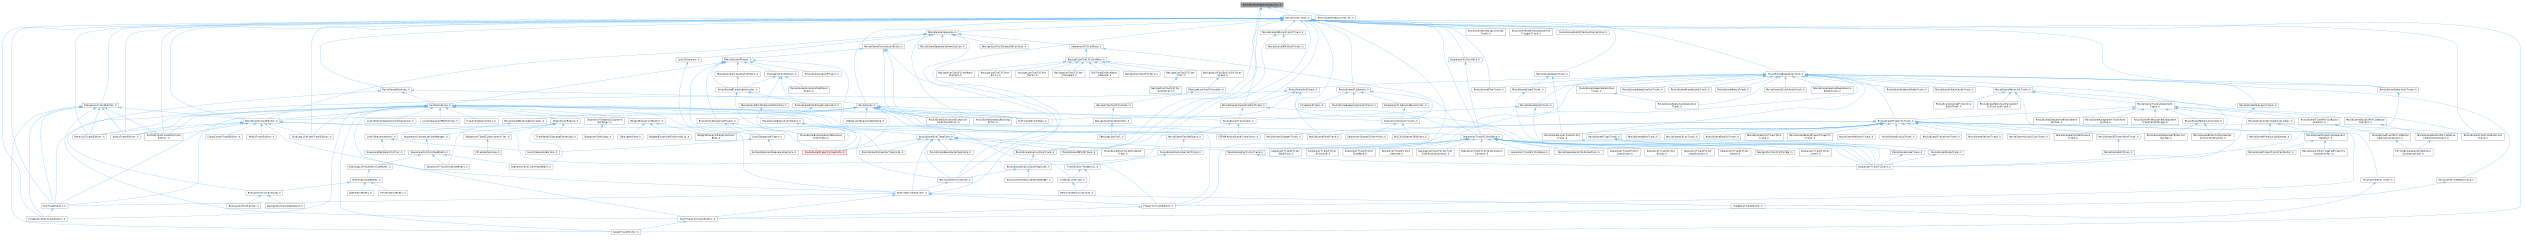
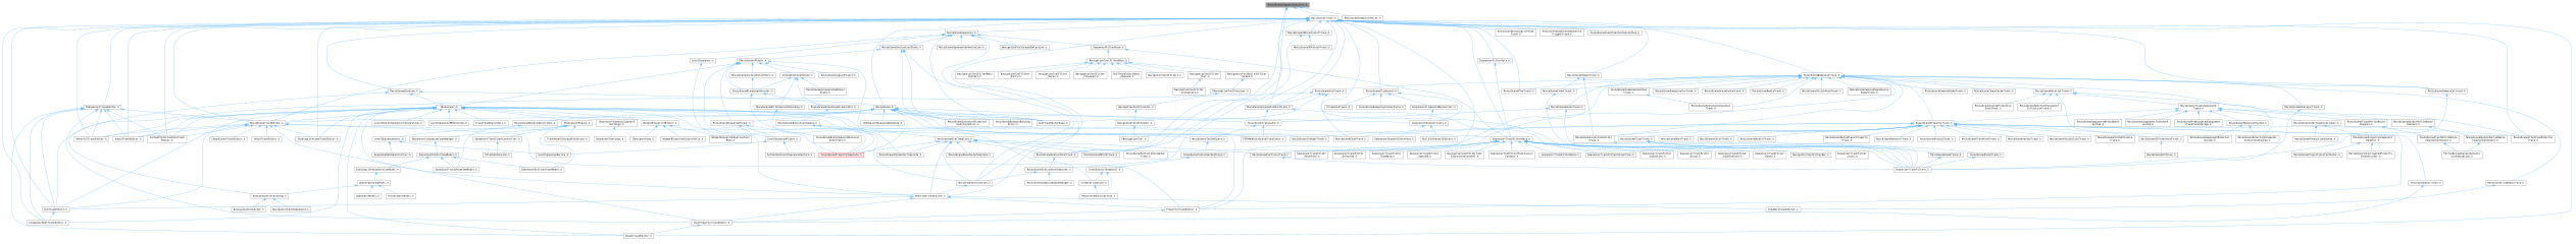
  digraph {
    fontname="JetBrains Mono"
    node [color=grey40 fillcolor=white fontname="JetBrains Mono" fontsize=10 shape=box style=filled]
    edge [color=steelblue1 dir=back fontname="JetBrains Mono" fontsize=10 labelfontname=Helvetica labelfontsize=10 style=solid]
    n1 [color=gray40 fillcolor=grey60 fontcolor=black height=0.2 label="MovieSceneSegmentCompiler.h" width=0.4]
    n2 [height=0.2 label="MovieSceneCinematicShotTrack.h" width=0.4]
    n3 [height=0.2 label="MovieSceneCompilerRules.h" width=0.4]
    n4 [height=0.2 label="MovieSceneEvaluationTrack.h" width=0.4]
    n5 [height=0.2 label="MovieSceneTrack.h" width=0.4]
    n6 [height=0.2 label="MovieSceneTranslator.h" width=0.4]
    n7 [height=0.2 label="SequencerTrackFilters.h" width=0.4]
    n8 [height=0.2 label="MovieSceneEvaluationTemplate.h" width=0.4]
    n9 [height=0.2 label="KeyframeTrackEditor.h" width=0.4]
    n10 [height=0.2 label="PropertyTrackEditor.h" width=0.4]
    n11 [height=0.2 label="SubTrackEditor.h" width=0.4]
    n12 [height=0.2 label="SpawnTrackEditor.h" width=0.4]
    n13 [height=0.2 label="CinematicShotTrackEditor.h" width=0.4]
    n14 [height=0.2 label="AudioTrackEditor.h" width=0.4]
    n15 [height=0.2 label="BindingLifetimeTrackEditor.h" width=0.4]
    n16 [height=0.2 label="CustomPrimitiveDataTrack\lEditor.h" width=0.4]
    n17 [height=0.2 label="ISequencerTrackEditor.h" width=0.4]
    n18 [height=0.2 label="MaterialTrackEditor.h" width=0.4]
    n19 [height=0.2 label="MovieSceneTrackEditor.h" width=0.4]
    n20 [height=0.2 label="SequencerTrackFilterBase.h" width=0.4]
    n21 [height=0.2 label="MovieScene.h" width=0.4]
    n22 [height=0.2 label="MovieSceneEnumTrack.h" width=0.4]
    n23 [height=0.2 label="MovieScene3DConstraintTrack.h" width=0.4]
    n24 [height=0.2 label="MovieSceneBinding.h" width=0.4]
    n25 [height=0.2 label="MovieSceneBindingLifetime\lTrack.h" width=0.4]
    n26 [height=0.2 label="MovieSceneCVarTrack.h" width=0.4]
    n27 [height=0.2 label="MovieSceneCameraCutTrack.h" width=0.4]
    n28 [height=0.2 label="MovieSceneCameraShakeSource\lTriggerTrack.h" width=0.4]
    n29 [height=0.2 label="MovieSceneClipboard.h" width=0.4]
    n30 [height=0.2 label="MovieSceneConditionCustomization.h" width=0.4]
    n31 [height=0.2 label="MovieSceneNameableTrack.h" width=0.4]
    n32 [height=0.2 label="MovieScenePrimitiveMaterial\lTrack.h" width=0.4]
    n33 [height=0.2 label="MovieSceneSequence.h" width=0.4]
    n34 [height=0.2 label="MovieSceneSpawnTrack.h" width=0.4]
    n35 [height=0.2 label="SequencerFilterData.h" width=0.4]
    n36 [height=0.2 label="FCPXMLMovieSceneTranslator.h" width=0.4]
    n37 [height=0.2 label="MovieSceneToolHelpers.h" width=0.4]
    n38 [height=0.2 label="MovieSceneToolsUserSettings.h" width=0.4]
    n39 [height=0.2 label="TrackEditorThumbnail.h" width=0.4]
    n40 [height=0.2 label="MediaThumbnailSection.h" width=0.4]
    n41 [height=0.2 label="ThumbnailSection.h" width=0.4]
    n42 [height=0.2 label="MovieSceneCompiledDataManager.h" width=0.4]
    n43 [height=0.2 label="MovieSceneEvaluation.h" width=0.4]
    n44 [height=0.2 label="BoolPropertyTrackEditor.h" width=0.4]
    n45 [height=0.2 label="TimeWarpTrackEditor.h" width=0.4]
    n46 [height=0.2 label="ChaosCacheTrackEditor.h" width=0.4]
    n47 [height=0.2 label="MediaTrackEditor.h" width=0.4]
    n48 [height=0.2 label="NavigationToolFilterBar.h" width=0.4]
    n49 [height=0.2 label="NavigationToolFilterText\lExpressionContext.h" width=0.4]
    n50 [height=0.2 label="SequencerTextFilterExpression\lContext.h" width=0.4]
    n51 [height=0.2 label="SequencerTrackFilterBase.h" width=0.4]
-   n52 [height=0.2 label="MovieSceneSkeletalAnimation.h" width=0.4]
+   n52 [height=0.2 label="SequencerTrackFilterCollection.h" width=0.4]
    n53 [height=0.2 label="SequencerTrackFilter\l_Condition.h" width=0.4]
    n54 [height=0.2 label="SequencerTrackFilter\l_Group.h" width=0.4]
    n55 [height=0.2 label="SequencerTrackFilter\l_HideIsolate.h" width=0.4]
    n56 [height=0.2 label="SequencerTrackFilter\l_Keyed.h" width=0.4]
    n57 [height=0.2 label="SequencerTrackFilter\l_Level.h" width=0.4]
    n58 [height=0.2 label="SequencerTrackFilter\l_Modified.h" width=0.4]
    n59 [height=0.2 label="SequencerTrackFilter\l_Selected.h" width=0.4]
    n60 [height=0.2 label="SequencerTrackFilter\l_TimeWarp.h" width=0.4]
    n61 [height=0.2 label="SequencerTrackFilter\l_Unbound.h" width=0.4]
    n62 [height=0.2 label="K2Node_GetSequenceBinding.h" width=0.4]
    n63 [height=0.2 label="MovieSceneBindingOverrides.h" width=0.4]
    n64 [height=0.2 label="MovieSceneDirectorBlueprint\lConditionUtils.h" width=0.4]
    n65 [height=0.2 label="MovieSceneDynamicBinding\lUtils.h" width=0.4]
    n66 [height=0.2 label="MovieSceneIntegerTrack.h" width=0.4]
    n67 [height=0.2 label="MovieSceneSequencePlayer.h" width=0.4]
    n68 [height=0.2 label="SubTrackEditorBase.h" width=0.4]
    n69 [color=red fillcolor="#FFF0F0" height=0.2 label="MovieScenePropertyTemplate.h" width=0.4]
    n70 [height=0.2 label="MovieScene3DAttachTrack.h" width=0.4]
    n71 [height=0.2 label="MovieScene3DPathTrack.h" width=0.4]
-   n72 [height=0.2 label="Customization.h" width=0.4]
+   n72 [height=0.2 label="ISequencer.h" width=0.4]
    n73 [height=0.2 label="NavigationToolBinding.h" width=0.4]
    n74 [height=0.2 label="SequencerChannelTraits.h" width=0.4]
    n75 [height=0.2 label="ClipboardTypes.h" width=0.4]
    n76 [height=0.2 label="MovieSceneGameplayCueSections.h" width=0.4]
    n77 [height=0.2 label="SequencerClipboardReconciler.h" width=0.4]
    n78 [height=0.2 label="MovieSceneAudioTrack.h" width=0.4]
    n79 [height=0.2 label="MovieSceneCameraShakeSource\lShakeTrack.h" width=0.4]
    n80 [height=0.2 label="MovieSceneCameraShakeTrack.h" width=0.4]
    n81 [height=0.2 label="MovieSceneChaosCacheTrack.h" width=0.4]
    n82 [height=0.2 label="MovieSceneCommonAnimation\lTrack.h" width=0.4]
    n83 [height=0.2 label="MovieSceneSkeletalAnimation\lTrack.h" width=0.4]
    n84 [height=0.2 label="MovieSceneDataLayerTrack.h" width=0.4]
    n85 [height=0.2 label="MovieSceneEventTrack.h" width=0.4]
    n86 [height=0.2 label="MovieSceneGameplayCueTrack.h" width=0.4]
    n87 [height=0.2 label="MovieSceneGroomCacheTrack.h" width=0.4]
    n88 [height=0.2 label="MovieSceneLevelVisibility\lTrack.h" width=0.4]
    n89 [height=0.2 label="MovieSceneMaterialTrack.h" width=0.4]
    n90 [height=0.2 label="MovieScenePropertyTrack.h" width=0.4]
    n91 [height=0.2 label="MovieSceneMediaTrack.h" width=0.4]
    n92 [height=0.2 label="MovieSceneParticleParameter\lTrack.h" width=0.4]
    n93 [height=0.2 label="MovieSceneParticleTrack.h" width=0.4]
    n94 [height=0.2 label="MovieSceneStitchAnimTrack.h" width=0.4]
    n95 [height=0.2 label="MovieSceneSubTrack.h" width=0.4]
    n96 [height=0.2 label="MovieSceneTimeWarpTrack.h" width=0.4]
    n97 [height=0.2 label="MovieSceneMaterialParameter\lCollectionSystem.h" width=0.4]
    n98 [height=0.2 label="LevelSequence.h" width=0.4]
    n99 [height=0.2 label="MovieSceneEvaluationState.h" width=0.4]
    n100 [height=0.2 label="MovieSceneSpawnableAnnotation.h" width=0.4]
    n101 [height=0.2 label="NavigationToolScopedSelection.h" width=0.4]
    n102 [height=0.2 label="SequencerFilterBase.h" width=0.4]
    n103 [height=0.2 label="LevelSequenceActor.h" width=0.4]
    n104 [height=0.2 label="LevelSequencePlayer.h" width=0.4]
    n105 [height=0.2 label="MovieSceneBindingEventReceiver\lInterface.h" width=0.4]
    n106 [height=0.2 label="LevelSequenceBurnIn.h" width=0.4]
    n107 [height=0.2 label="SequenceMediaController.h" width=0.4]
    n108 [height=0.2 label="AutomatedLevelSequenceCapture.h" width=0.4]
    n109 [height=0.2 label="ISequencerModule.h" width=0.4]
    n110 [height=0.2 label="LevelEditorSequencerIntegration.h" width=0.4]
    n111 [height=0.2 label="LevelSequenceFBXInterop.h" width=0.4]
    n112 [height=0.2 label="SequencerThumbnailCapture\lSettings.h" width=0.4]
    n113 [height=0.2 label="TrackThumbnailUtils.h" width=0.4]
    n114 [height=0.2 label="WidgetBlueprintEditor.h" width=0.4]
    n115 [height=0.2 label="NavigationToolActor.h" width=0.4]
    n116 [height=0.2 label="NavigationToolComponent.h" width=0.4]
    n117 [height=0.2 label="SequencerCustomizationManager.h" width=0.4]
    n118 [height=0.2 label="SequencerOutlinerViewModel.h" width=0.4]
    n119 [height=0.2 label="SequencerTrackAreaViewModel.h" width=0.4]
    n120 [height=0.2 label="SequencerTimeSliderController.h" width=0.4]
    n121 [height=0.2 label="TrackModelStorageExtension.h" width=0.4]
    n122 [height=0.2 label="BuiltInChannelEditors.h" width=0.4]
    n123 [height=0.2 label="SequencerChannelInterface.h" width=0.4]
    n124 [height=0.2 label="SequencerSettings.h" width=0.4]
    n125 [height=0.2 label="SDesignerView.h" width=0.4]
    n126 [height=0.2 label="WidgetBlueprintApplication\lMode.h" width=0.4]
    n127 [height=0.2 label="WidgetBlueprintEditorUtils.h" width=0.4]
    n128 [height=0.2 label="SequencerEditorViewModel.h" width=0.4]
    n129 [height=0.2 label="IClockExtension.h" width=0.4]
    n130 [height=0.2 label="BindingLifetimeOverlayModel.h" width=0.4]
    n131 [height=0.2 label="ObjectBindingModel.h" width=0.4]
    n132 [height=0.2 label="PossessableModel.h" width=0.4]
    n133 [height=0.2 label="SpawnableModel.h" width=0.4]
    n134 [height=0.2 label="MovieSceneCustomPrimitive\lDataTrack.h" width=0.4]
    n135 [height=0.2 label="MovieSceneComponentMaterial\lSystem.h" width=0.4]
    n136 [height=0.2 label="MovieSceneMaterialParameter\lCollectionTrack.h" width=0.4]
    n137 [height=0.2 label="MovieSceneTracksComponent\lTypes.h" width=0.4]
    n138 [height=0.2 label="MovieScene3DTransformTrack.h" width=0.4]
    n139 [height=0.2 label="MovieSceneActorReference\lTrack.h" width=0.4]
    n140 [height=0.2 label="MovieSceneBoolTrack.h" width=0.4]
    n141 [height=0.2 label="MovieSceneByteTrack.h" width=0.4]
    n142 [height=0.2 label="MovieSceneColorTrack.h" width=0.4]
    n143 [height=0.2 label="MovieSceneDoubleTrack.h" width=0.4]
-   n144 [height=0.2 label="MovieSceneEulerTransform\lTrack.h" width=0.4]
    n145 [height=0.2 label="MovieSceneFloatTrack.h" width=0.4]
    n146 [height=0.2 label="MovieSceneMediaPlayerProperty\lTrack.h" width=0.4]
    n147 [height=0.2 label="MovieSceneRotatorTrack.h" width=0.4]
    n148 [height=0.2 label="MovieSceneStringTrack.h" width=0.4]
    n149 [height=0.2 label="MovieSceneTransformTrack.h" width=0.4]
    n150 [height=0.2 label="MovieSceneVectorTrack.h" width=0.4]
    n151 [height=0.2 label="MovieSceneVisibilityTrack.h" width=0.4]
    n152 [height=0.2 label="MovieSceneComponentAttachment\lSystem.h" width=0.4]
    n153 [height=0.2 label="MovieSceneComponentTransform\lSystem.h" width=0.4]
    n154 [height=0.2 label="MovieSceneDoublePerlinNoise\lChannel.h" width=0.4]
    n155 [height=0.2 label="MovieSceneFloatPerlinNoise\lChannel.h" width=0.4]
    n156 [height=0.2 label="MovieSceneInterrogationLinker.h" width=0.4]
    n157 [height=0.2 label="MovieSceneMaterialSystem.h" width=0.4]
    n158 [height=0.2 label="MovieScenePreAnimatedComponent\lTransformStorage.h" width=0.4]
    n159 [height=0.2 label="MovieSceneDoublePerlinNoise\lChannelContainer.h" width=0.4]
    n160 [height=0.2 label="MovieSceneFloatPerlinNoise\lChannelContainer.h" width=0.4]
    n161 [height=0.2 label="MovieScenePredictionSystem.h" width=0.4]
    n162 [height=0.2 label="MovieScenePropertyComponent\lHandler.h" width=0.4]
    n163 [height=0.2 label="PerlinNoiseChannelDetails\lCustomization.h" width=0.4]
    n164 [height=0.2 label="MovieSceneInterrogatedProperty\lInstantiator.h" width=0.4]
    n165 [height=0.2 label="MovieScenePropertyInstantiator.h" width=0.4]
    n166 [height=0.2 label="MovieSceneHitProxy.h" width=0.4]
    n167 [height=0.2 label="MovieSceneFadeTrack.h" width=0.4]
    n168 [height=0.2 label="MovieSceneSlomoTrack.h" width=0.4]
    n169 [height=0.2 label="IMovieScenePlayer.h" width=0.4]
    n170 [height=0.2 label="NavigationToolFilterBase.h" width=0.4]
    n171 [height=0.2 label="BlendableTokenStack.h" width=0.4]
    n172 [height=0.2 label="MovieSceneParameterTemplate.h" width=0.4]
    n173 [height=0.2 label="MovieSceneBlendingActuator.h" width=0.4]
    n174 [height=0.2 label="MovieSceneInitialValueStore.h" width=0.4]
    n175 [height=0.2 label="MovieSceneLegacyPlayer.h" width=0.4]
    n176 [height=0.2 label="MovieSceneAccumulatedBlend\lState.h" width=0.4]
    n177 [height=0.2 label="MovieSceneBlendingAccumulator.h" width=0.4]
    n178 [height=0.2 label="MovieSceneMultiChannelBlending.h" width=0.4]
    n179 [height=0.2 label="MovieSceneExecutionTokens.h" width=0.4]
    n180 [height=0.2 label="MovieSceneEvalTemplate.h" width=0.4]
    n181 [height=0.2 label="MovieSceneBaseCacheTemplate.h" width=0.4]
    n182 [height=0.2 label="NavigationToolBuiltInFilter\lParams.h" width=0.4]
    n183 [height=0.2 label="NavigationToolFilterMenu\lContext.h" width=0.4]
    n184 [height=0.2 label="NavigationToolFilter\l_Dirty.h" width=0.4]
    n185 [height=0.2 label="NavigationToolFilter\l_Marks.h" width=0.4]
    n186 [height=0.2 label="NavigationToolFilter\l_Playhead.h" width=0.4]
    n187 [height=0.2 label="NavigationToolFilter\l_Text.h" width=0.4]
    n188 [height=0.2 label="SubTrackEditorBase\l_Unbound.h" width=0.4]
    n189 [height=0.2 label="NavigationToolFilters.h" width=0.4]
    n190 [height=0.2 label="INavigationToolProvider.h" width=0.4]
    n191 [height=0.2 label="NavigationToolFilter\l_CustomText.h" width=0.4]
    n192 [height=0.2 label="NavigationToolProvider.h" width=0.4]
    n193 [height=0.2 label="NavigationToolExtender.h" width=0.4]
    n194 [height=0.2 label="INavigationTool.h" width=0.4]
    n1 -> n2
    n1 -> n3
    n1 -> n4
    n1 -> n5
    n2 -> n6
    n2 -> n7
    n4 -> n8
    n5 -> n2
    n5 -> n4
    n5 -> n8
    n5 -> n9
    n5 -> n10
    n5 -> n11
    n5 -> n12
    n5 -> n13
    n5 -> n14
    n5 -> n15
    n5 -> n16
    n5 -> n17
    n5 -> n18
    n5 -> n19
    n5 -> n20
    n5 -> n21
    n5 -> n22
    n5 -> n23
    n5 -> n24
    n5 -> n25
    n5 -> n26
    n5 -> n27
    n5 -> n28
    n5 -> n29
    n5 -> n30
    n5 -> n31
    n5 -> n32
    n5 -> n33
    n5 -> n34
    n5 -> n35
    n6 -> n36
    n6 -> n37
    n8 -> n42
    n8 -> n43
    n9 -> n10
    n9 -> n11
    n9 -> n44
    n9 -> n45
    n10 -> n44
    n11 -> n13
    n17 -> n11
    n17 -> n12
    n17 -> n13
    n17 -> n14
    n17 -> n16
    n17 -> n18
    n17 -> n19
    n17 -> n44
    n19 -> n9
    n19 -> n10
    n19 -> n11
    n19 -> n14
    n19 -> n15
    n19 -> n16
    n19 -> n18
    n19 -> n20
    n19 -> n46
    n19 -> n47
    n20 -> n7
    n20 -> n48
    n20 -> n49
    n20 -> n50
    n20 -> n51
    n20 -> n52
    n20 -> n53
    n20 -> n54
    n20 -> n55
    n20 -> n56
    n20 -> n57
    n20 -> n58
    n20 -> n59
    n20 -> n60
    n20 -> n61
    n21 -> n6
    n21 -> n19
    n21 -> n22
    n21 -> n36
    n21 -> n62
    n21 -> n63
    n21 -> n64
    n21 -> n65
    n21 -> n66
    n21 -> n67
    n21 -> n68
    n21 -> n69
    n23 -> n70
    n23 -> n71
    n24 -> n21
    n24 -> n72
    n24 -> n73
    n27 -> n7
    n29 -> n74
    n29 -> n75
    n29 -> n76
    n29 -> n77
    n31 -> n26
    n31 -> n27
    n31 -> n78
    n31 -> n79
    n31 -> n80
    n31 -> n81
    n31 -> n82
    n31 -> n83
    n31 -> n84
    n31 -> n85
    n31 -> n86
    n31 -> n87
    n31 -> n88
    n31 -> n89
    n31 -> n90
    n31 -> n91
    n31 -> n92
    n31 -> n93
    n31 -> n94
    n31 -> n95
    n31 -> n96
    n31 -> n97
    n33 -> n19
    n33 -> n43
    n33 -> n68
    n33 -> n98
    n33 -> n99
    n33 -> n100
    n33 -> n101
    n33 -> n102
    n34 -> n85
    n34 -> n88
    n35 -> n20
    n37 -> n38
    n38 -> n39
    n39 -> n40
    n39 -> n41
    n41 -> n40
    n43 -> n9
    n44 -> n12
    n63 -> n103
    n67 -> n104
    n67 -> n105
    n72 -> n9
    n72 -> n10
    n72 -> n11
    n72 -> n12
    n72 -> n13
    n72 -> n14
    n72 -> n15
    n72 -> n16
    n72 -> n18
    n72 -> n19
    n72 -> n37
    n72 -> n41
    n72 -> n44
    n72 -> n68
    n72 -> n74
    n72 -> n109
    n72 -> n110
    n72 -> n111
    n72 -> n112
    n72 -> n113
    n72 -> n114
    n73 -> n115
    n73 -> n116
    n74 -> n122
    n74 -> n123
    n77 -> n74
    n78 -> n6
    n78 -> n7
    n82 -> n83
    n84 -> n7
    n85 -> n7
    n88 -> n7
    n89 -> n32
    n89 -> n134
    n89 -> n135
    n89 -> n136
    n89 -> n137
    n90 -> n10
    n90 -> n22
    n90 -> n32
    n90 -> n66
    n90 -> n88
    n90 -> n138
    n90 -> n139
    n90 -> n140
    n90 -> n141
    n90 -> n142
    n90 -> n143
-   n90 -> n144
    n90 -> n145
    n90 -> n146
    n90 -> n147
    n90 -> n148
    n90 -> n149
    n90 -> n150
    n90 -> n151
    n93 -> n7
    n95 -> n2
    n95 -> n7
    n95 -> n11
    n95 -> n68
    n96 -> n45
    n98 -> n104
    n99 -> n43
    n99 -> n64
    n99 -> n65
    n99 -> n169
    n102 -> n20
    n102 -> n170
    n103 -> n106
    n103 -> n107
    n104 -> n106
    n104 -> n108
    n109 -> n117
    n109 -> n118
    n109 -> n119
    n109 -> n120
    n109 -> n121
    n112 -> n124
    n114 -> n125
    n114 -> n126
    n114 -> n127
    n117 -> n128
    n120 -> n129
    n128 -> n118
    n128 -> n119
    n128 -> n130
    n130 -> n131
    n131 -> n73
    n131 -> n132
    n131 -> n133
    n137 -> n90
    n137 -> n152
    n137 -> n153
    n137 -> n154
    n137 -> n155
    n137 -> n156
    n137 -> n157
    n137 -> n158
    n138 -> n166
    n140 -> n44
    n145 -> n167
    n145 -> n168
    n154 -> n159
    n155 -> n160
    n156 -> n161
    n156 -> n162
    n157 -> n97
    n157 -> n135
    n159 -> n163
    n160 -> n163
    n162 -> n164
    n162 -> n165
    n167 -> n7
    n168 -> n7
    n169 -> n67
    n169 -> n69
    n169 -> n72
    n169 -> n171
    n169 -> n172
    n169 -> n173
    n169 -> n174
    n169 -> n175
    n170 -> n182
    n170 -> n183
    n170 -> n184
    n170 -> n185
    n170 -> n186
    n170 -> n187
    n170 -> n188
    n170 -> n189
    n171 -> n173
    n171 -> n176
    n171 -> n177
    n171 -> n178
    n173 -> n69
    n173 -> n177
    n174 -> n173
    n177 -> n179
    n178 -> n69
    n179 -> n43
    n179 -> n180
    n180 -> n4
    n180 -> n9
    n180 -> n43
    n180 -> n69
    n180 -> n71
    n180 -> n92
    n180 -> n93
    n180 -> n172
    n180 -> n181
    n182 -> n190
    n187 -> n191
    n190 -> n192
    n192 -> n193
    n193 -> n194
  }
